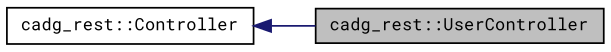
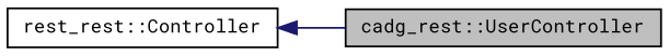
  digraph {
    rankdir=LR
    fontname="Roboto Mono"
    node [color=black fontname="Roboto Mono" fontsize=10 shape=record style=filled]
    n1 [fillcolor=grey75 fontcolor=black height=0.2 label="cadg_rest::UserController" width=0.4]
-   n2 [fillcolor=white height=0.2 label="cadg_rest::Controller" width=0.4]
+   n2 [fillcolor=white height=0.2 label="rest_rest::Controller" width=0.4]
    n2 -> n1 [color=midnightblue dir=back fontname="Roboto Mono" fontsize=10 labelfontname=Helvetica labelfontsize=10 style=solid]
  }
